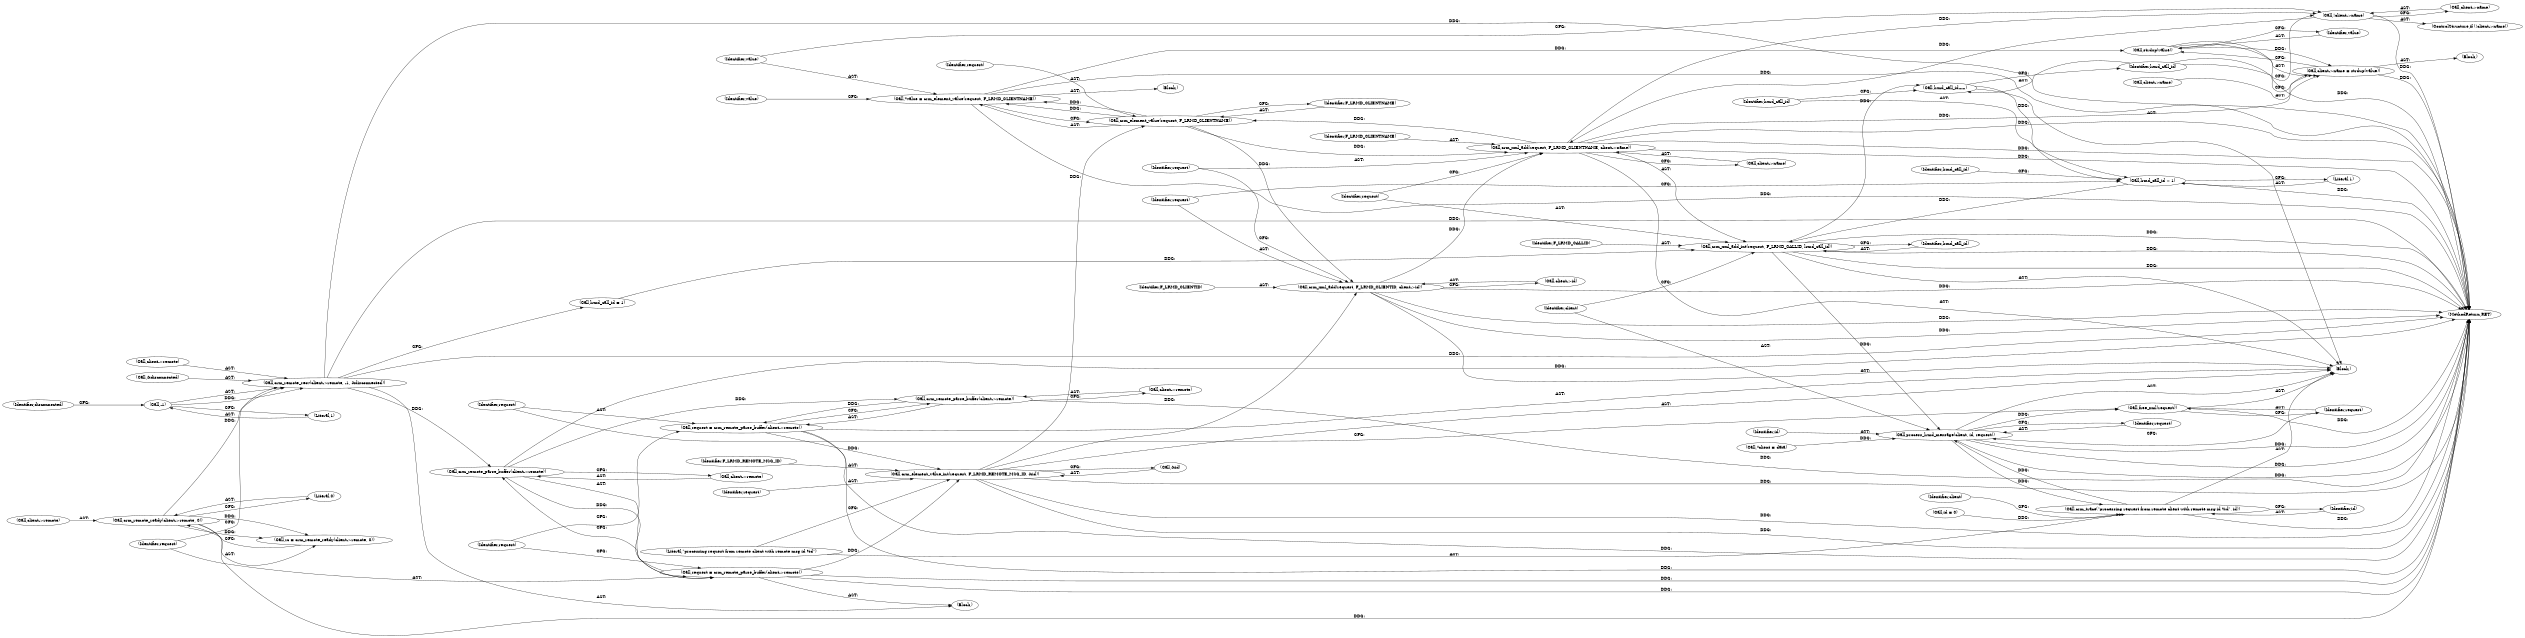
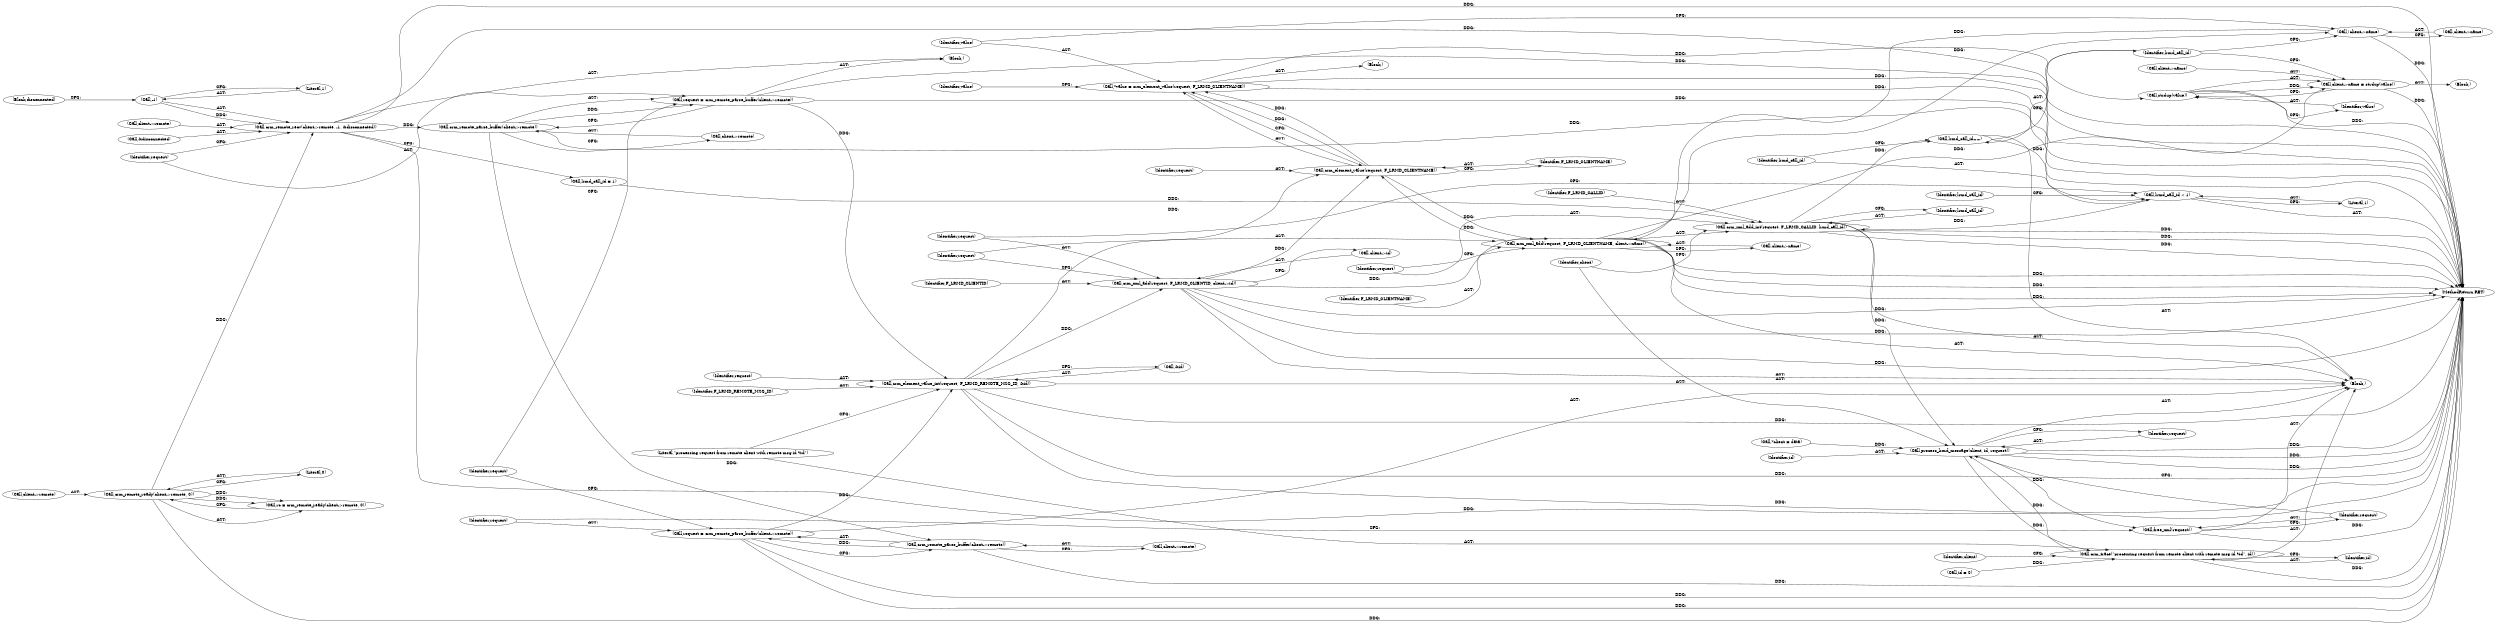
  digraph {
    rankdir=LR
    n1 [label="(Call,strdup(value))"]
    n2 [label="(Call,client->name = strdup(value))"]
    n3 [label="(MethodReturn,RET)"]
    n4 [label="(Identifier,value)"]
    n5 [label="(Block,)"]
    n6 [label="(Call,*value = crm_element_value(request, F_LRMD_CLIENTNAME))"]
    n7 [label="(Call,crm_element_value(request, F_LRMD_CLIENTNAME))"]
    n8 [label="(Block,)"]
    n9 [label="(Call,crm_xml_add(request, F_LRMD_CLIENTNAME, client->name))"]
    n10 [label="(Call,crm_xml_add(request, F_LRMD_CLIENTID, client->id))"]
    n11 [label="(Identifier,F_LRMD_CLIENTNAME)"]
    n12 [label="(Block,)"]
    n13 [label="(Call,!client->name)"]
    n14 [label="(Call,crm_xml_add_int(request, F_LRMD_CALLID, lrmd_call_id))"]
    n15 [label="(Call,client->name)"]
    n16 [label="(Call,client->id)"]
    n17 [label="(Call,crm_element_value_int(request, F_LRMD_REMOTE_MSG_ID, &id))"]
    n18 [label="(Call,&id)"]
    n19 [label="(Call,request = crm_remote_parse_buffer(client->remote))"]
    n20 [label="(Call,crm_remote_parse_buffer(client->remote))"]
    n21 [label="(Call,client->remote)"]
    n22 [label="(Call,crm_remote_parse_buffer(client->remote))"]
    n23 [label="(Call,request = crm_remote_parse_buffer(client->remote))"]
    n24 [label="(Call,client->remote)"]
    n25 [label="(Block,)"]
    n26 [label="(Call,crm_remote_recv(client->remote, -1, &disconnected))"]
    n27 [label="(Call,lrmd_call_id = 1)"]
    n28 [label="(Call,&disconnected)"]
    n29 [label="(Call,crm_remote_ready(client->remote, 0))"]
    n30 [label="(Literal,0)"]
    n31 [label="(Call,rc = crm_remote_ready(client->remote, 0))"]
    n32 [label="(Call,-1)"]
    n33 [label="(Literal,1)"]
    n34 [label="(Call,client->name)"]
-   n35 [label="(ControlStructure,if (!client->name))"]
    n36 [label="(Call,lrmd_call_id++)"]
    n37 [label="(Call,process_lrmd_message(client, id, request))"]
    n38 [label="(Identifier,lrmd_call_id)"]
    n39 [label="(Call,lrmd_call_id < 1)"]
    n40 [label="(Identifier,lrmd_call_id)"]
    n41 [label="(Call,crm_trace(\"processing request from remote client with remote msg id %d\", id))"]
    n42 [label="(Call,free_xml(request))"]
    n43 [label="(Identifier,request)"]
    n44 [label="(Literal,1)"]
    n45 [label="(Identifier,id)"]
    n46 [label="(Identifier,request)"]
    n47 [label="(Call,client->remote)"]
    n48 [label="(Identifier,request)"]
    n49 [label="(Identifier,request)"]
    n50 [label="(Call,*client = data)"]
    n51 [label="(Identifier,F_LRMD_CLIENTID)"]
    n52 [label="(Literal,\"processing request from remote client with remote msg id %d\")"]
    n53 [label="(Identifier,lrmd_call_id)"]
    n54 [label="(Identifier,request)"]
    n55 [label="(Identifier,F_LRMD_CLIENTNAME)"]
    n56 [label="(Identifier,value)"]
    n57 [label="(Identifier,value)"]
    n58 [label="(Identifier,F_LRMD_REMOTE_MSG_ID)"]
    n59 [label="(Identifier,request)"]
    n60 [label="(Identifier,request)"]
    n61 [label="(Call,client->name)"]
    n62 [label="(Call,id = 0)"]
    n63 [label="(Identifier,lrmd_call_id)"]
    n64 [label="(Identifier,client)"]
    n65 [label="(Identifier,request)"]
    n66 [label="(Identifier,F_LRMD_CALLID)"]
-   n67 [label="(Identifier,disconnected)"]
+   n67 [label="(Block,disconnected)"]
    n68 [label="(Identifier,request)"]
    n69 [label="(Call,client->remote)"]
    n70 [label="(Identifier,client)"]
    n71 [label="(Identifier,id)"]
    n72 [label="(Identifier,request)"]
    n1 -> n2 [label="AST: "]
    n1 -> n2 [label="DDG: "]
    n1 -> n3 [label="DDG: "]
    n1 -> n4 [label="CFG: "]
    n2 -> n1 [label="CFG: "]
    n2 -> n3 [label="DDG: "]
    n2 -> n5 [label="AST: "]
    n4 -> n1 [label="AST: "]
    n6 -> n1 [label="DDG: "]
    n6 -> n3 [label="DDG: "]
    n6 -> n3 [label="DDG: "]
    n6 -> n7 [label="CFG: "]
    n6 -> n8 [label="AST: "]
    n7 -> n6 [label="AST: "]
    n7 -> n6 [label="DDG: "]
    n7 -> n6 [label="DDG: "]
    n7 -> n9 [label="DDG: "]
-   n7 -> n10 [label="DDG: "]
+   n10 -> n7 [label="DDG: "]
    n7 -> n11 [label="CFG: "]
    n9 -> n2 [label="DDG: "]
    n9 -> n3 [label="DDG: "]
    n9 -> n3 [label="DDG: "]
    n9 -> n3 [label="DDG: "]
    n9 -> n7 [label="DDG: "]
    n9 -> n12 [label="AST: "]
    n9 -> n13 [label="DDG: "]
    n9 -> n14 [label="AST: "]
    n9 -> n15 [label="CFG: "]
    n10 -> n3 [label="DDG: "]
    n10 -> n3 [label="DDG: "]
    n10 -> n3 [label="DDG: "]
    n10 -> n9 [label="DDG: "]
    n10 -> n12 [label="AST: "]
    n10 -> n16 [label="CFG: "]
    n11 -> n7 [label="AST: "]
    n13 -> n3 [label="DDG: "]
    n13 -> n9 [label="DDG: "]
    n13 -> n34 [label="CFG: "]
-   n13 -> n35 [label="AST: "]
    n14 -> n3 [label="DDG: "]
    n14 -> n3 [label="DDG: "]
    n14 -> n3 [label="DDG: "]
    n14 -> n12 [label="AST: "]
    n14 -> n36 [label="DDG: "]
    n14 -> n37 [label="DDG: "]
    n14 -> n38 [label="CFG: "]
    n15 -> n9 [label="AST: "]
    n16 -> n10 [label="AST: "]
    n17 -> n3 [label="DDG: "]
    n17 -> n3 [label="DDG: "]
    n17 -> n3 [label="DDG: "]
    n17 -> n7 [label="DDG: "]
    n17 -> n10 [label="DDG: "]
    n17 -> n12 [label="AST: "]
    n17 -> n18 [label="CFG: "]
    n18 -> n17 [label="AST: "]
    n19 -> n3 [label="DDG: "]
    n19 -> n3 [label="DDG: "]
    n19 -> n12 [label="AST: "]
    n19 -> n17 [label="DDG: "]
    n19 -> n20 [label="CFG: "]
    n20 -> n3 [label="DDG: "]
    n20 -> n19 [label="AST: "]
    n20 -> n19 [label="DDG: "]
    n20 -> n21 [label="CFG: "]
    n21 -> n20 [label="AST: "]
    n22 -> n3 [label="DDG: "]
    n22 -> n20 [label="DDG: "]
    n22 -> n23 [label="AST: "]
    n22 -> n23 [label="DDG: "]
    n22 -> n24 [label="CFG: "]
    n23 -> n3 [label="DDG: "]
    n23 -> n3 [label="DDG: "]
    n23 -> n17 [label="DDG: "]
    n23 -> n22 [label="CFG: "]
    n23 -> n25 [label="AST: "]
    n24 -> n22 [label="AST: "]
    n26 -> n3 [label="DDG: "]
    n26 -> n3 [label="DDG: "]
    n26 -> n3 [label="DDG: "]
    n26 -> n22 [label="DDG: "]
    n26 -> n25 [label="AST: "]
    n26 -> n27 [label="CFG: "]
    n27 -> n14 [label="DDG: "]
    n28 -> n26 [label="AST: "]
    n29 -> n3 [label="DDG: "]
    n29 -> n26 [label="DDG: "]
    n29 -> n30 [label="CFG: "]
    n29 -> n31 [label="AST: "]
    n29 -> n31 [label="DDG: "]
    n29 -> n31 [label="DDG: "]
    n30 -> n29 [label="AST: "]
    n31 -> n29 [label="CFG: "]
    n32 -> n26 [label="AST: "]
    n32 -> n26 [label="DDG: "]
    n32 -> n33 [label="CFG: "]
    n33 -> n32 [label="AST: "]
    n34 -> n13 [label="AST: "]
    n36 -> n12 [label="AST: "]
    n36 -> n39 [label="DDG: "]
    n36 -> n40 [label="CFG: "]
    n37 -> n3 [label="DDG: "]
    n37 -> n3 [label="DDG: "]
    n37 -> n3 [label="DDG: "]
    n37 -> n12 [label="AST: "]
    n37 -> n41 [label="DDG: "]
    n37 -> n42 [label="DDG: "]
    n37 -> n43 [label="CFG: "]
    n38 -> n14 [label="AST: "]
-   n39 -> n3 [label="DDG: "]
+   n39 -> n3 [label="AST: "]
    n39 -> n14 [label="DDG: "]
    n39 -> n44 [label="CFG: "]
    n40 -> n2 [label="CFG: "]
    n40 -> n13 [label="CFG: "]
    n40 -> n36 [label="AST: "]
    n41 -> n3 [label="DDG: "]
    n41 -> n12 [label="AST: "]
    n41 -> n37 [label="DDG: "]
    n41 -> n45 [label="CFG: "]
    n42 -> n3 [label="DDG: "]
    n42 -> n12 [label="AST: "]
    n42 -> n46 [label="CFG: "]
    n43 -> n37 [label="AST: "]
    n44 -> n39 [label="AST: "]
    n45 -> n41 [label="AST: "]
    n46 -> n37 [label="CFG: "]
    n46 -> n42 [label="AST: "]
    n47 -> n29 [label="AST: "]
    n48 -> n9 [label="AST: "]
    n48 -> n10 [label="CFG: "]
    n49 -> n10 [label="AST: "]
    n49 -> n39 [label="CFG: "]
    n50 -> n37 [label="DDG: "]
    n51 -> n10 [label="AST: "]
    n52 -> n17 [label="CFG: "]
    n52 -> n41 [label="AST: "]
    n53 -> n39 [label="CFG: "]
    n54 -> n19 [label="AST: "]
    n54 -> n42 [label="CFG: "]
    n55 -> n9 [label="AST: "]
    n56 -> n6 [label="AST: "]
    n56 -> n13 [label="CFG: "]
    n57 -> n6 [label="CFG: "]
    n58 -> n17 [label="AST: "]
    n59 -> n7 [label="AST: "]
    n60 -> n23 [label="AST: "]
    n60 -> n26 [label="CFG: "]
    n61 -> n2 [label="AST: "]
    n62 -> n41 [label="DDG: "]
    n63 -> n36 [label="CFG: "]
    n63 -> n39 [label="AST: "]
    n64 -> n41 [label="CFG: "]
    n65 -> n17 [label="AST: "]
    n66 -> n14 [label="AST: "]
    n67 -> n32 [label="CFG: "]
    n68 -> n9 [label="CFG: "]
    n68 -> n14 [label="AST: "]
    n69 -> n26 [label="AST: "]
    n70 -> n14 [label="CFG: "]
    n70 -> n37 [label="AST: "]
    n71 -> n37 [label="AST: "]
    n72 -> n19 [label="CFG: "]
    n72 -> n23 [label="CFG: "]
  }
